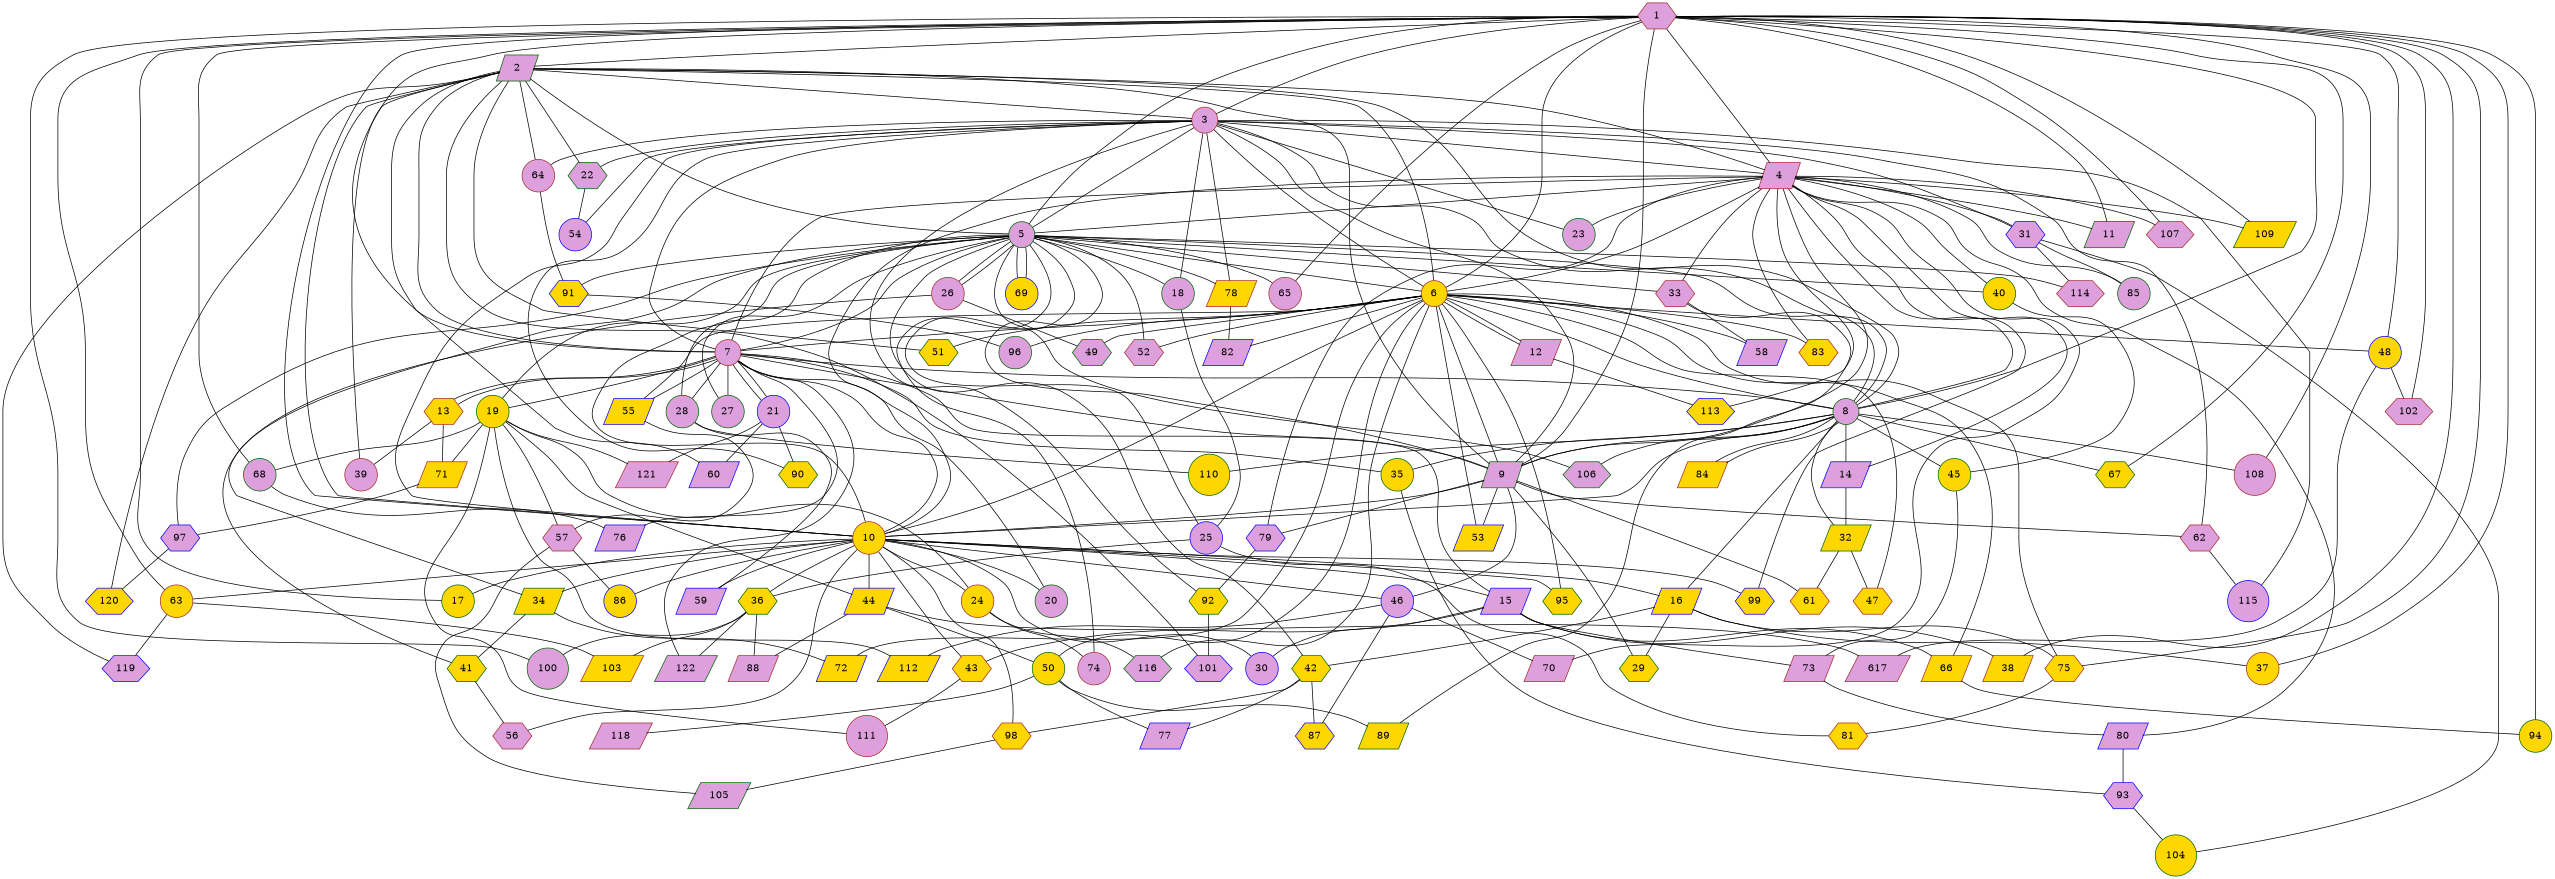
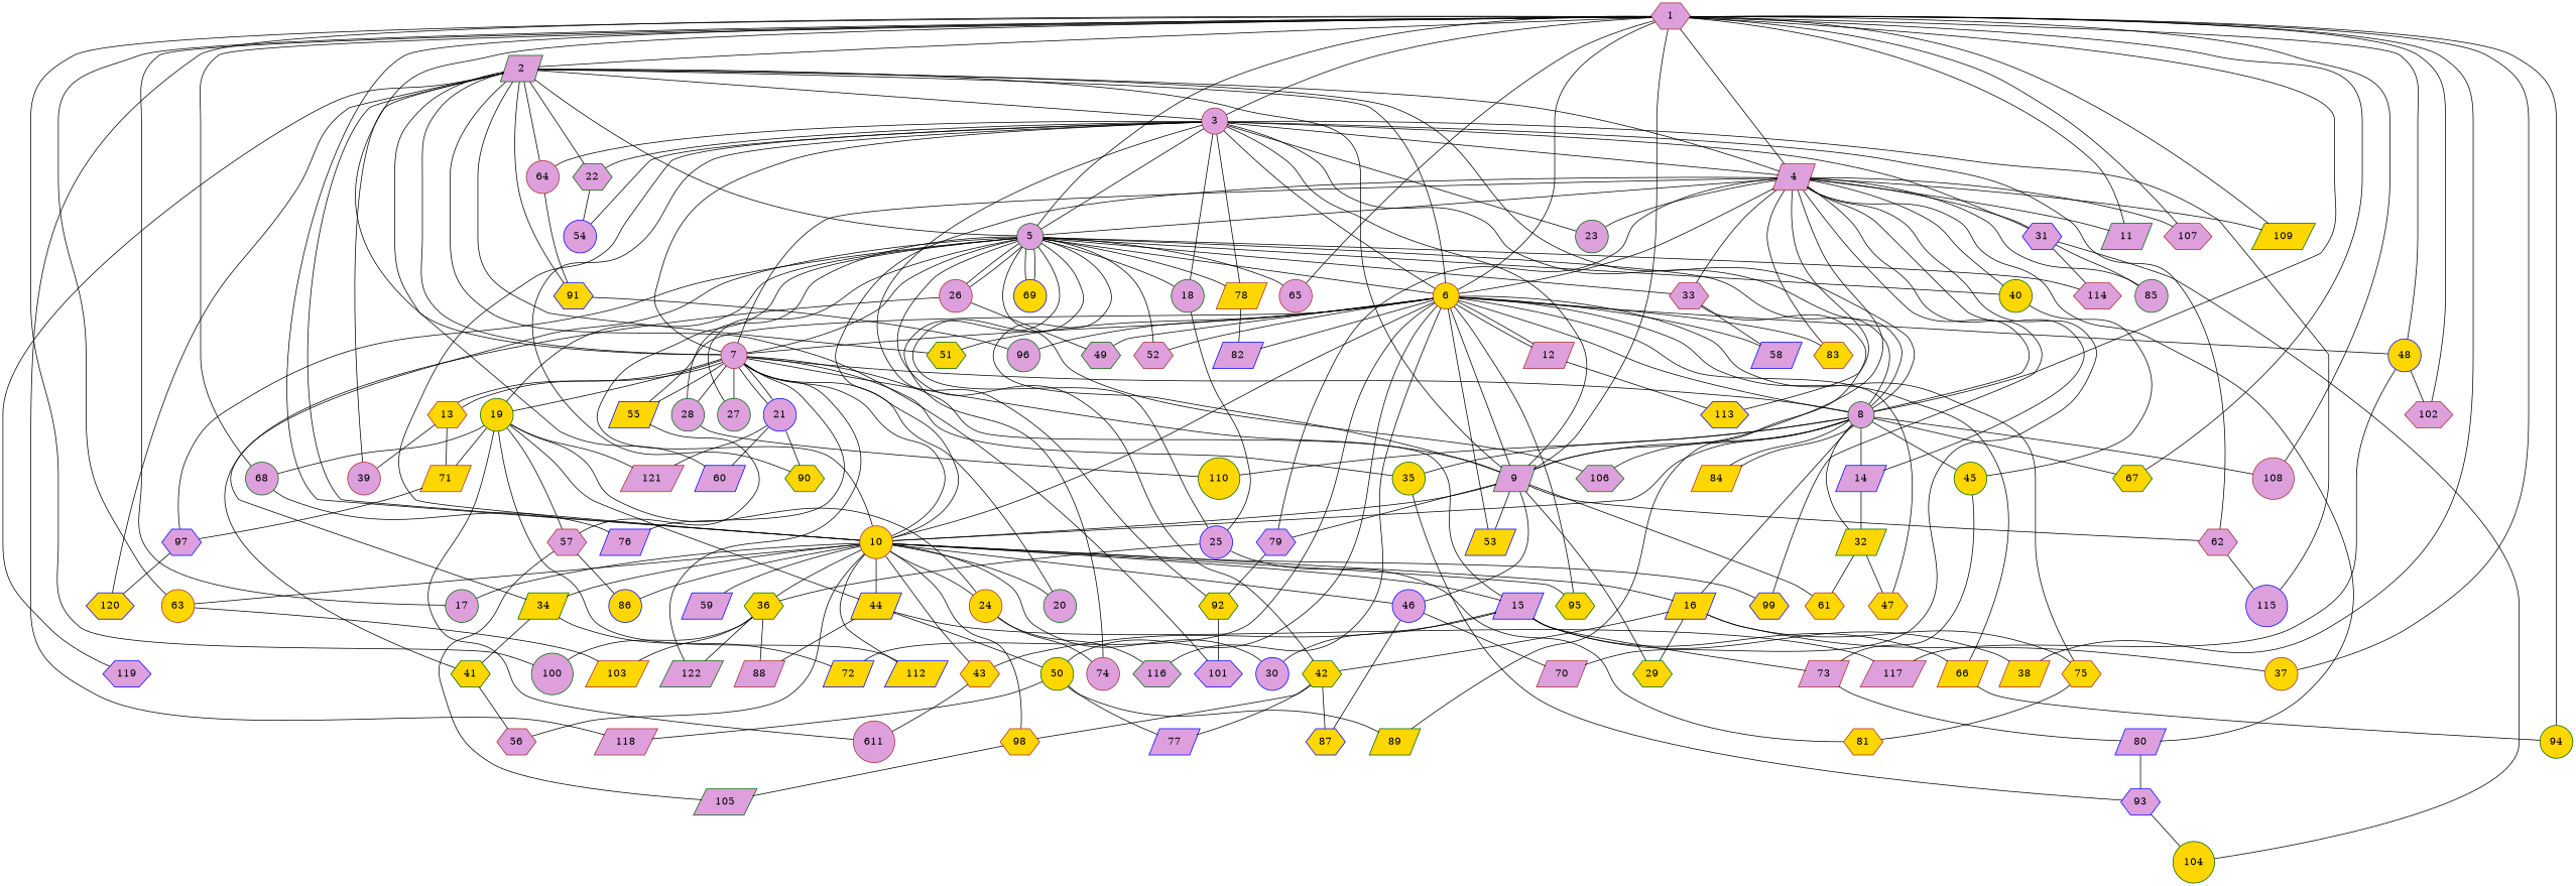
  graph {
    node [color=brown fillcolor=plum shape=circle style=filled]
    1 [shape=hexagon]
    2 [color=darkgreen shape=parallelogram]
    3
    4 [shape=parallelogram]
    5 [color=darkgreen]
    6 [fillcolor=gold]
    7
    8 [color=darkgreen]
    9 [color=darkgreen shape=parallelogram]
    10 [fillcolor=gold]
    11 [color=darkgreen shape=parallelogram]
-   17 [color=darkgreen fillcolor=gold]
+   17 [color=darkgreen]
    37 [fillcolor=gold]
    38 [fillcolor=gold shape=parallelogram]
    48 [color=blue fillcolor=gold]
    63 [fillcolor=gold]
    65
    67 [color=darkgreen fillcolor=gold shape=hexagon]
    68 [color=darkgreen]
    94 [color=darkgreen fillcolor=gold]
    100 [color=darkgreen]
    102 [shape=hexagon]
    107 [shape=hexagon]
    108
    109 [color=darkgreen fillcolor=gold shape=parallelogram]
    118 [shape=parallelogram]
    22 [color=darkgreen shape=hexagon]
    39
    51 [color=darkgreen fillcolor=gold shape=hexagon]
    60 [color=blue shape=parallelogram]
    64
    91 [color=blue fillcolor=gold shape=hexagon]
    101 [color=blue shape=hexagon]
    119 [color=blue shape=hexagon]
    120 [color=blue fillcolor=gold shape=hexagon]
    18 [color=darkgreen]
    23 [color=darkgreen]
    31 [color=blue shape=hexagon]
    54 [color=blue]
    62 [shape=hexagon]
    78 [fillcolor=gold shape=parallelogram]
    90 [color=darkgreen fillcolor=gold shape=hexagon]
    92 [color=darkgreen fillcolor=gold shape=hexagon]
    115 [color=blue]
    14 [color=blue shape=parallelogram]
    33 [shape=hexagon]
    40 [color=darkgreen fillcolor=gold]
    70 [shape=parallelogram]
    79 [color=blue shape=hexagon]
    80 [color=blue shape=parallelogram]
    83 [fillcolor=gold shape=hexagon]
    85 [color=darkgreen]
    99 [color=blue fillcolor=gold shape=hexagon]
    113 [color=blue fillcolor=gold shape=hexagon]
    19 [color=darkgreen fillcolor=gold]
    25 [color=blue]
    26
    27 [color=darkgreen]
    28 [color=darkgreen]
    34 [color=darkgreen fillcolor=gold shape=parallelogram]
    42 [color=darkgreen fillcolor=gold shape=hexagon]
    52 [shape=hexagon]
    69 [color=blue fillcolor=gold]
    74
    97 [color=blue shape=hexagon]
    106 [color=darkgreen shape=hexagon]
    114 [shape=hexagon]
    12 [shape=parallelogram]
    47 [fillcolor=gold shape=hexagon]
    49 [color=darkgreen shape=hexagon]
    50 [color=darkgreen fillcolor=gold]
    53 [color=blue fillcolor=gold shape=parallelogram]
    55 [color=blue fillcolor=gold shape=parallelogram]
    58 [color=blue shape=parallelogram]
    66 [fillcolor=gold shape=parallelogram]
    72 [color=blue fillcolor=gold shape=parallelogram]
    75 [fillcolor=gold shape=hexagon]
    82 [color=blue shape=parallelogram]
    95 [color=darkgreen fillcolor=gold shape=hexagon]
    96 [color=darkgreen]
    116 [color=darkgreen shape=hexagon]
    13 [fillcolor=gold shape=hexagon]
    15 [color=blue shape=parallelogram]
    20 [color=darkgreen]
    21 [color=blue]
    35 [color=darkgreen fillcolor=gold]
    76 [color=blue shape=parallelogram]
    122 [color=darkgreen shape=parallelogram]
    16 [color=blue fillcolor=gold shape=parallelogram]
    32 [color=darkgreen fillcolor=gold shape=parallelogram]
    45 [color=darkgreen fillcolor=gold]
    84 [fillcolor=gold shape=parallelogram]
    110 [color=darkgreen fillcolor=gold]
    29 [color=darkgreen fillcolor=gold shape=hexagon]
    46 [color=blue]
    61 [fillcolor=gold shape=hexagon]
    24 [fillcolor=gold]
    30 [color=blue]
    36 [color=darkgreen fillcolor=gold shape=hexagon]
    43 [fillcolor=gold shape=hexagon]
    44 [color=blue fillcolor=gold shape=parallelogram]
    56 [shape=hexagon]
    59 [color=blue shape=parallelogram]
    86 [color=blue fillcolor=gold]
    98 [fillcolor=gold shape=hexagon]
-   117 [shape=parallelogram label=617]
+   117 [shape=parallelogram]
    103 [fillcolor=gold shape=parallelogram]
    104 [color=darkgreen fillcolor=gold]
    89 [color=darkgreen fillcolor=gold shape=parallelogram]
    93 [color=blue shape=hexagon]
    71 [fillcolor=gold shape=parallelogram]
    57 [shape=hexagon]
-   111
+   111 [label=611]
    112 [color=blue fillcolor=gold shape=parallelogram]
    121 [shape=parallelogram]
    81 [fillcolor=gold shape=hexagon]
    41 [color=darkgreen fillcolor=gold shape=hexagon]
    77 [color=blue shape=parallelogram]
    87 [color=blue fillcolor=gold shape=hexagon]
    73 [shape=parallelogram]
    88 [shape=parallelogram]
    105 [color=darkgreen shape=parallelogram]
    1 -- 2
    1 -- 3
    1 -- 4
    1 -- 5
    1 -- 6
    1 -- 7
    1 -- 8
    1 -- 9
    1 -- 10
    1 -- 11
    1 -- 17
    1 -- 37
    1 -- 38
    1 -- 48
    1 -- 63
    1 -- 65
    1 -- 67
    1 -- 68
    1 -- 94
    1 -- 100
    1 -- 102
    1 -- 107
    1 -- 108
    1 -- 109
-   1 -- 75
+   1 -- 118
    2 -- 3
    2 -- 4
    2 -- 5
    2 -- 6
    2 -- 7
    2 -- 8
    2 -- 9
    2 -- 10
    2 -- 22
    2 -- 39
    2 -- 51
    2 -- 60
    2 -- 64
-   5 -- 91
+   2 -- 91
    2 -- 101
    2 -- 119
    2 -- 120
    3 -- 4
    3 -- 5
    3 -- 6
    3 -- 7
    3 -- 8
    3 -- 9
    3 -- 10
    3 -- 22
    3 -- 64
    3 -- 18
    3 -- 23
    3 -- 31
    3 -- 54
    3 -- 62
    3 -- 78
    3 -- 90
    3 -- 92
    3 -- 115
    4 -- 5
    4 -- 6
    4 -- 7
    4 -- 8
    4 -- 9
    4 -- 10
    4 -- 11
    4 -- 107
    4 -- 109
    4 -- 23
    4 -- 31
    4 -- 14
    4 -- 33
    4 -- 40
    4 -- 70
    4 -- 79
    4 -- 80
    4 -- 83
    4 -- 85
    4 -- 99
    4 -- 113
    5 -- 6
    5 -- 7
    5 -- 8
    5 -- 9
    5 -- 10
    5 -- 65
    5 -- 18
    5 -- 78
    5 -- 33
    5 -- 40
    5 -- 19
    5 -- 25
    5 -- 26
    5 -- 26
    5 -- 27
    5 -- 28
    5 -- 34
    5 -- 42
    5 -- 52
    5 -- 69
    5 -- 69
    5 -- 74
    5 -- 97
    5 -- 106
    5 -- 114
    6 -- 7
    6 -- 8
    6 -- 9
    6 -- 10
    6 -- 48
    6 -- 51
    6 -- 83
    6 -- 52
    6 -- 12
    6 -- 12
    6 -- 47
    6 -- 49
    6 -- 50
    6 -- 53
    6 -- 55
    6 -- 58
    6 -- 66
    6 -- 72
    6 -- 75
    6 -- 82
    6 -- 95
    6 -- 96
    6 -- 116
    7 -- 8
    7 -- 9
    7 -- 10
    7 -- 19
    7 -- 27
    7 -- 28
    7 -- 55
    7 -- 13
    7 -- 13
    7 -- 15
    7 -- 20
    7 -- 21
    7 -- 21
    7 -- 35
    7 -- 76
    7 -- 122
    8 -- 9
    8 -- 10
    8 -- 67
    8 -- 108
    8 -- 14
    8 -- 106
    8 -- 35
    8 -- 16
    8 -- 32
    8 -- 45
    8 -- 84
    8 -- 84
    8 -- 110
    9 -- 10
    9 -- 62
    9 -- 79
    9 -- 53
    9 -- 29
    9 -- 46
    9 -- 61
    10 -- 17
    10 -- 63
    10 -- 99
    10 -- 34
    10 -- 95
    10 -- 15
    10 -- 20
    10 -- 16
    10 -- 46
    10 -- 24
    10 -- 30
    10 -- 36
    10 -- 43
    10 -- 44
    10 -- 56
    10 -- 59
    10 -- 86
    10 -- 98
    48 -- 102
    48 -- 117
-   63 -- 119
    63 -- 103
    68 -- 76
    22 -- 54
    64 -- 91
    91 -- 96
    18 -- 25
    31 -- 85
    31 -- 114
    31 -- 104
    62 -- 115
    78 -- 82
    92 -- 101
    14 -- 32
    33 -- 58
    33 -- 89
    40 -- 45
    79 -- 92
    80 -- 93
    19 -- 68
    19 -- 24
    19 -- 44
    19 -- 71
    19 -- 57
    19 -- 111
    19 -- 112
    19 -- 121
    25 -- 36
    25 -- 81
    26 -- 49
    26 -- 41
    28 -- 110
-   28 -- 59
    34 -- 72
    34 -- 41
    42 -- 98
    42 -- 77
    42 -- 87
    97 -- 120
    12 -- 113
    50 -- 118
    50 -- 89
    50 -- 77
    55 -- 57
    66 -- 94
    75 -- 81
    13 -- 39
    13 -- 71
    15 -- 38
    15 -- 66
    15 -- 30
    15 -- 43
    15 -- 73
    21 -- 60
    21 -- 90
    21 -- 121
    35 -- 93
    16 -- 37
    16 -- 42
    16 -- 75
    16 -- 29
    32 -- 47
    32 -- 61
    45 -- 73
    46 -- 70
-   46 -- 112
+   10 -- 112
    46 -- 87
    24 -- 74
    24 -- 116
    36 -- 100
    36 -- 122
    36 -- 103
    36 -- 88
    43 -- 111
    44 -- 50
    44 -- 117
    44 -- 88
    98 -- 105
    93 -- 104
    71 -- 97
    57 -- 86
    57 -- 105
    41 -- 56
    73 -- 80
  }
